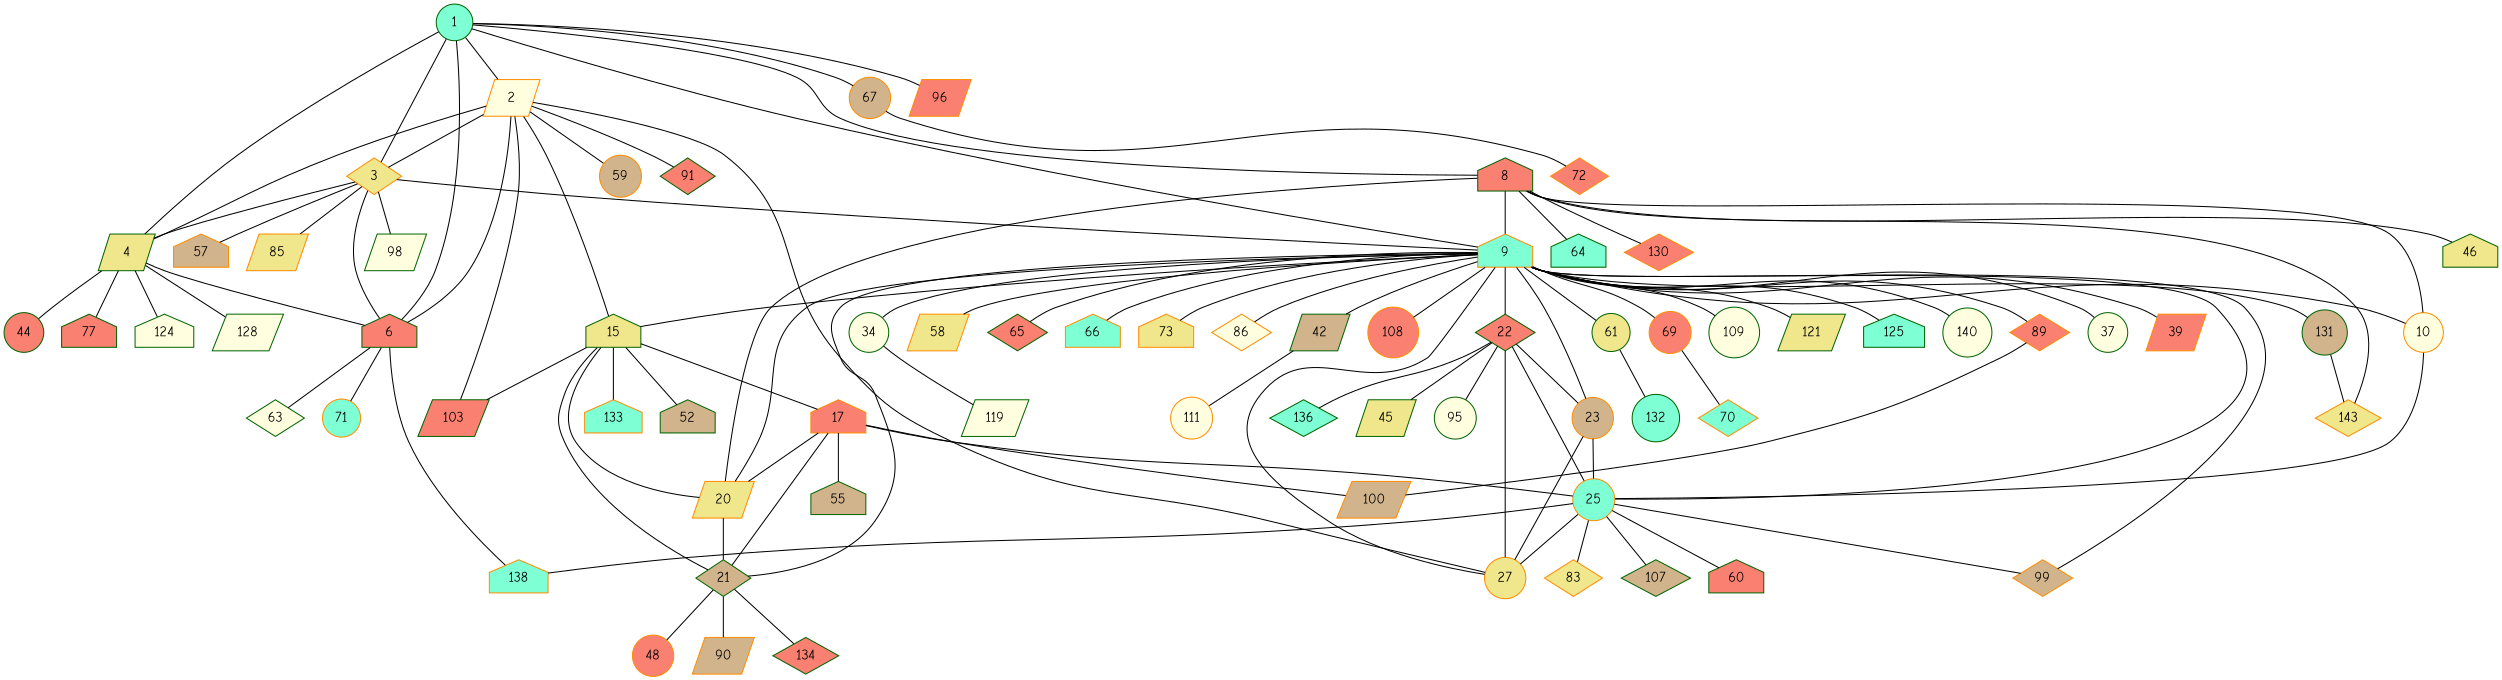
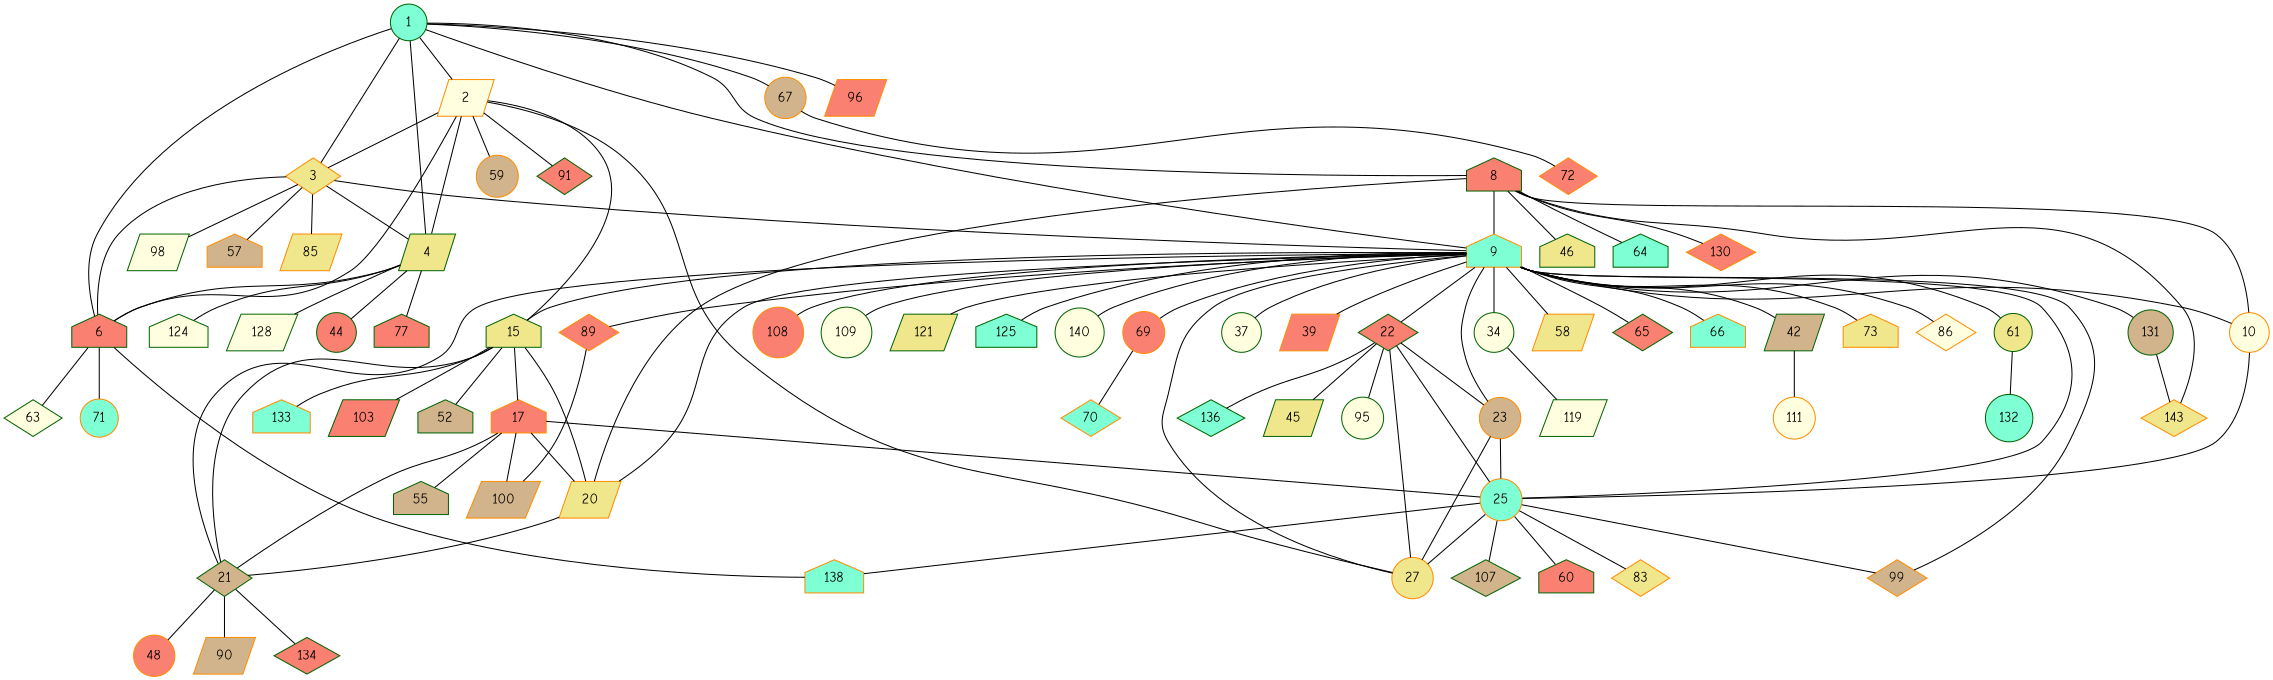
  graph {
    fontname="Comic Neue"
    node [color=darkgreen fillcolor=salmon fontname="Comic Neue" shape=circle style=filled]
    edge [fontname="Comic Neue"]
    1 [fillcolor=aquamarine super="+5+53"]
    2 [color=darkorange fillcolor=lightyellow shape=parallelogram]
    3 [color=darkorange fillcolor=khaki shape=diamond super="+92"]
    4 [fillcolor=khaki shape=parallelogram]
    6 [shape=house super="+68+7"]
    8 [shape=house]
    9 [color=darkorange fillcolor=aquamarine shape=house super="+43+11+13"]
    67 [color=darkorange fillcolor=tan super="+102+112"]
    96 [color=darkorange shape=parallelogram]
    15 [fillcolor=khaki shape=house super="+97+16"]
    27 [color=darkorange fillcolor=khaki super="+126+74+54"]
    59 [color=darkorange fillcolor=tan]
    91 [shape=diamond]
    103 [shape=parallelogram]
    57 [color=darkorange fillcolor=tan shape=house]
    85 [color=darkorange fillcolor=khaki shape=parallelogram]
    98 [fillcolor=lightyellow shape=parallelogram]
    44
    77 [shape=house]
    124 [fillcolor=lightyellow shape=house]
    128 [fillcolor=lightyellow shape=parallelogram]
    63 [fillcolor=lightyellow shape=diamond]
    71 [color=darkorange fillcolor=aquamarine]
    138 [color=darkorange fillcolor=aquamarine shape=house]
    10 [color=darkorange fillcolor=lightyellow]
    20 [color=darkorange fillcolor=khaki shape=parallelogram super="+104+79"]
    46 [fillcolor=khaki shape=house]
    64 [fillcolor=aquamarine shape=house]
    130 [color=darkorange shape=diamond]
    143 [color=darkorange fillcolor=khaki shape=diamond]
    21 [fillcolor=tan shape=diamond]
    22 [shape=diamond super="+24"]
    23 [color=darkorange fillcolor=tan]
    25 [color=darkorange fillcolor=aquamarine super="+84+26+81"]
    34 [fillcolor=lightyellow super="+41"]
    37 [fillcolor=lightyellow]
    39 [color=darkorange shape=parallelogram super="+50+51+142"]
    42 [fillcolor=tan shape=parallelogram super="+120"]
    58 [color=darkorange fillcolor=khaki shape=parallelogram]
    61 [fillcolor=khaki]
    65 [shape=diamond super="+75"]
    66 [color=darkorange fillcolor=aquamarine shape=house]
    69 [color=darkorange]
    73 [color=darkorange fillcolor=khaki shape=house]
    86 [color=darkorange fillcolor=lightyellow shape=diamond]
    89 [color=darkorange shape=diamond super="+116"]
    99 [color=darkorange fillcolor=tan shape=diamond]
    108 [color=darkorange super="+135"]
    109 [fillcolor=lightyellow]
    121 [fillcolor=khaki shape=parallelogram]
    125 [fillcolor=aquamarine shape=house]
    131 [fillcolor=tan]
    140 [fillcolor=lightyellow]
    72 [color=darkorange shape=diamond]
    17 [color=darkorange shape=house super="+19+129"]
    52 [fillcolor=tan shape=house]
    133 [color=darkorange fillcolor=aquamarine shape=house]
    48 [color=darkorange]
    90 [color=darkorange fillcolor=tan shape=parallelogram]
    134 [shape=diamond]
    45 [fillcolor=khaki shape=parallelogram]
    95 [fillcolor=lightyellow]
    136 [fillcolor=aquamarine shape=diamond]
    60 [shape=house]
    83 [color=darkorange fillcolor=khaki shape=diamond super="+137"]
    107 [fillcolor=tan shape=diamond super="+118"]
    119 [fillcolor=lightyellow shape=parallelogram]
    111 [color=darkorange fillcolor=lightyellow]
    132 [fillcolor=aquamarine]
    70 [color=darkorange fillcolor=aquamarine shape=diamond]
    100 [color=darkorange fillcolor=tan shape=parallelogram]
    55 [fillcolor=tan shape=house]
    1 -- 2 [weight=2]
    1 -- 3 [weight=2]
    1 -- 4 [weight=2]
    1 -- 6 [weight=4]
    1 -- 8
    1 -- 9
    1 -- 67
    1 -- 96
    2 -- 3
    2 -- 4
    2 -- 6 [weight=2]
    2 -- 15
    2 -- 27
    2 -- 59
    2 -- 91
-   2 -- 103
    3 -- 4
    3 -- 6 [weight=2]
    3 -- 9
    3 -- 57
    3 -- 85
    3 -- 98
    4 -- 6 [weight=2]
    4 -- 44
    4 -- 77
    4 -- 124
    4 -- 128
    6 -- 63
    6 -- 71
    6 -- 138
    8 -- 9 [weight=5]
    8 -- 10
    8 -- 20
    8 -- 46
    8 -- 64
    8 -- 130
    8 -- 143
    9 -- 15
    9 -- 27
    9 -- 10 [weight=5]
    9 -- 20 [weight=2]
    9 -- 21
    9 -- 22 [weight=2]
    9 -- 23
    9 -- 25 [weight=3]
    9 -- 34 [weight=6]
    9 -- 37
    9 -- 39
    9 -- 42
    9 -- 58
    9 -- 61
    9 -- 65
    9 -- 66
    9 -- 69
    9 -- 73
    9 -- 86
    9 -- 89 [weight=2]
    9 -- 99
    9 -- 108
    9 -- 109
    9 -- 121
    9 -- 125
    9 -- 131
    9 -- 140
    67 -- 72
    15 -- 103
    15 -- 20 [weight=3]
    15 -- 21 [weight=3]
    15 -- 17 [weight=6]
    15 -- 52
    15 -- 133
    10 -- 25
    20 -- 21
    21 -- 48
    21 -- 90
    21 -- 134
    22 -- 27 [weight=2]
    22 -- 23 [weight=2]
    22 -- 25 [weight=4]
    22 -- 45
    22 -- 95
    22 -- 136
    23 -- 27
    23 -- 25 [weight=2]
    25 -- 27 [weight=2]
    25 -- 138
    25 -- 99
    25 -- 60
    25 -- 83
    25 -- 107
    34 -- 119
    42 -- 111
    61 -- 132
    69 -- 70
    89 -- 100
    131 -- 143
    17 -- 20 [weight=2]
    17 -- 21 [weight=2]
    17 -- 25
    17 -- 100
    17 -- 55
  }
